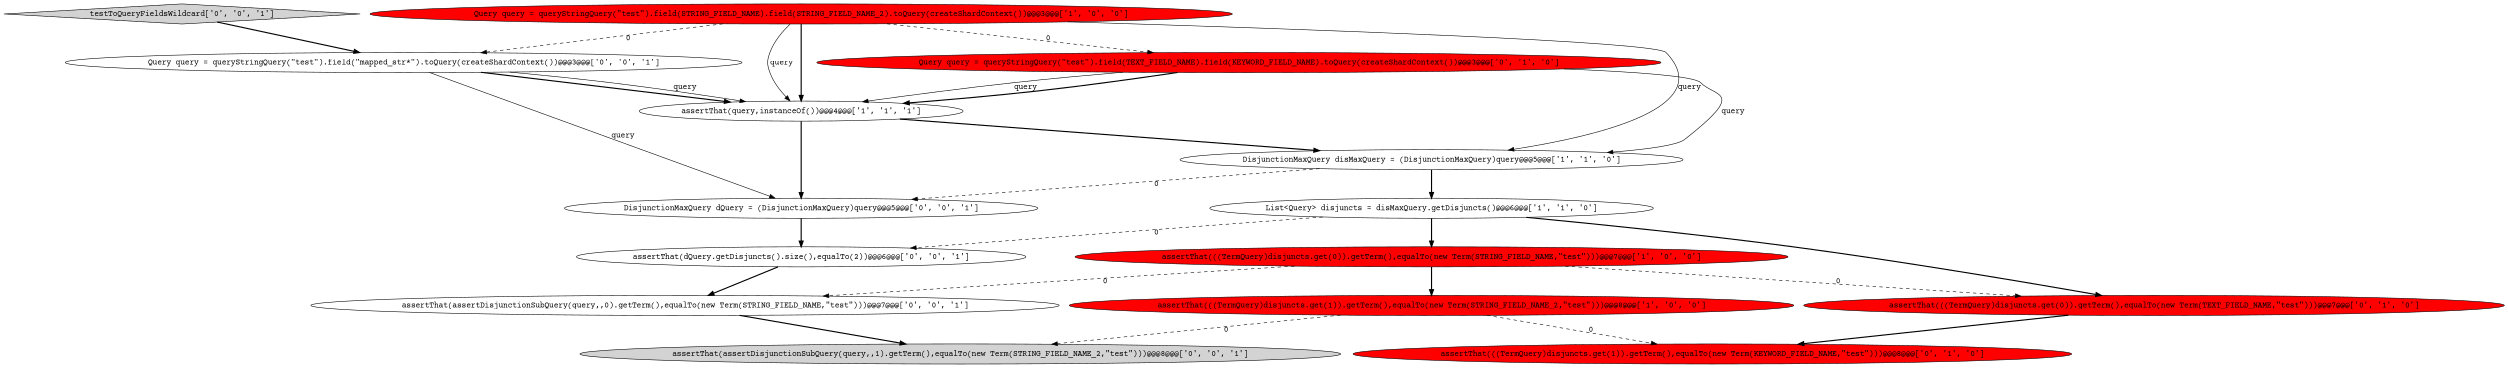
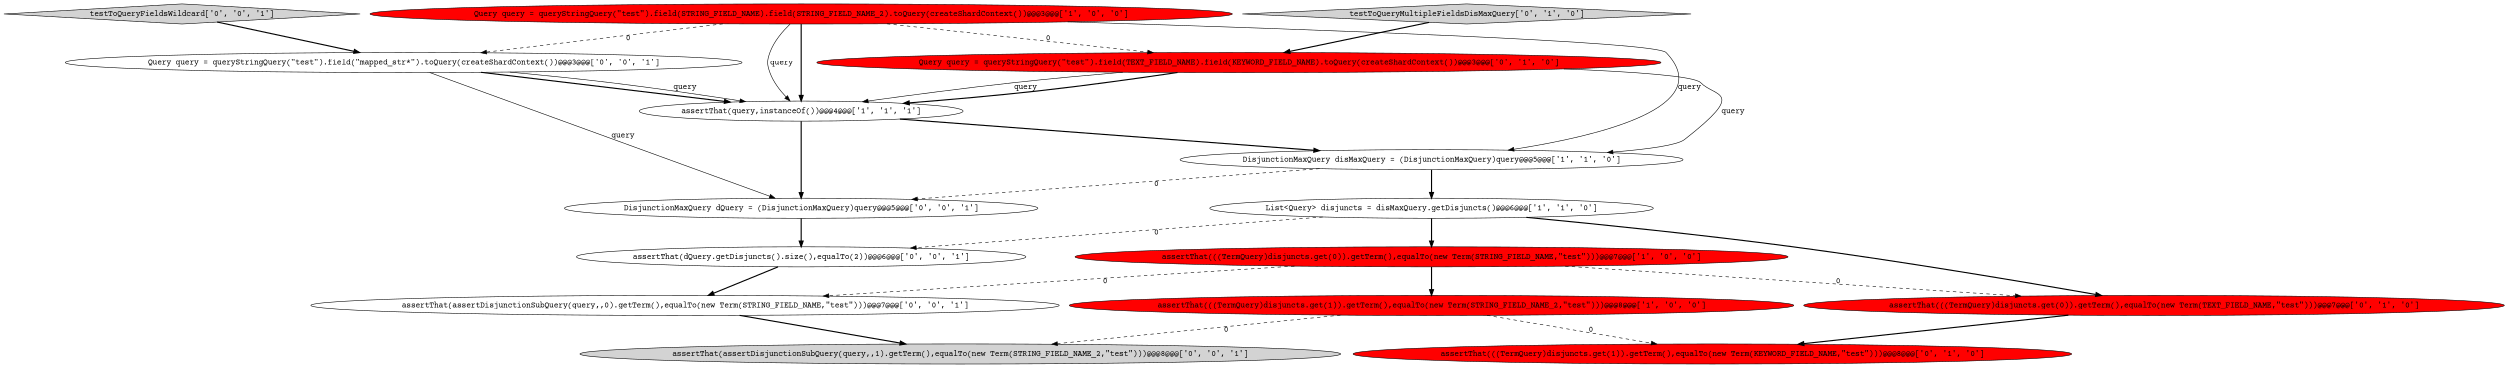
  digraph {
    fontname="Courier Prime"
    node [fillcolor=white fontname="Courier Prime" shape=ellipse style=filled]
    edge [fontname="Courier Prime" style=bold]
    n1 [fillcolor=red label="Query query = queryStringQuery(\"test\").field(STRING_FIELD_NAME).field(STRING_FIELD_NAME_2).toQuery(createShardContext())@@@3@@@['1', '0', '0']"]
    n2 [label="Query query = queryStringQuery(\"test\").field(\"mapped_str*\").toQuery(createShardContext())@@@3@@@['0', '0', '1']"]
    n3 [label="assertThat(query,instanceOf())@@@4@@@['1', '1', '1']"]
    n4 [label="DisjunctionMaxQuery disMaxQuery = (DisjunctionMaxQuery)query@@@5@@@['1', '1', '0']"]
    n5 [fillcolor=red label="Query query = queryStringQuery(\"test\").field(TEXT_FIELD_NAME).field(KEYWORD_FIELD_NAME).toQuery(createShardContext())@@@3@@@['0', '1', '0']"]
    n6 [fillcolor=lightgray label="testToQueryFieldsWildcard['0', '0', '1']" shape=diamond]
    n7 [label="DisjunctionMaxQuery dQuery = (DisjunctionMaxQuery)query@@@5@@@['0', '0', '1']"]
    n8 [label="List<Query> disjuncts = disMaxQuery.getDisjuncts()@@@6@@@['1', '1', '0']"]
    n9 [label="assertThat(assertDisjunctionSubQuery(query,,0).getTerm(),equalTo(new Term(STRING_FIELD_NAME,\"test\")))@@@7@@@['0', '0', '1']"]
    n10 [fillcolor=lightgray label="assertThat(assertDisjunctionSubQuery(query,,1).getTerm(),equalTo(new Term(STRING_FIELD_NAME_2,\"test\")))@@@8@@@['0', '0', '1']"]
    n11 [fillcolor=red label="assertThat(((TermQuery)disjuncts.get(0)).getTerm(),equalTo(new Term(TEXT_FIELD_NAME,\"test\")))@@@7@@@['0', '1', '0']"]
    n12 [fillcolor=red label="assertThat(((TermQuery)disjuncts.get(1)).getTerm(),equalTo(new Term(KEYWORD_FIELD_NAME,\"test\")))@@@8@@@['0', '1', '0']"]
    n13 [label="assertThat(dQuery.getDisjuncts().size(),equalTo(2))@@@6@@@['0', '0', '1']"]
    n14 [fillcolor=red label="assertThat(((TermQuery)disjuncts.get(0)).getTerm(),equalTo(new Term(STRING_FIELD_NAME,\"test\")))@@@7@@@['1', '0', '0']"]
    n15 [fillcolor=red label="assertThat(((TermQuery)disjuncts.get(1)).getTerm(),equalTo(new Term(STRING_FIELD_NAME_2,\"test\")))@@@8@@@['1', '0', '0']"]
+   n16 [fillcolor=lightgray label="testToQueryMultipleFieldsDisMaxQuery['0', '1', '0']" shape=diamond]
    n1 -> n2 [label=0 style=dashed]
    n1 -> n3 [label=query style=solid]
    n1 -> n3
    n1 -> n4 [label=query style=solid]
    n1 -> n5 [label=0 style=dashed]
    n2 -> n3
    n2 -> n3 [label=query style=solid]
    n2 -> n7 [label=query style=solid]
    n3 -> n4
    n3 -> n7
    n4 -> n7 [label=0 style=dashed]
    n4 -> n8
    n5 -> n3 [label=query style=solid]
    n5 -> n3
    n5 -> n4 [label=query style=solid]
    n6 -> n2
    n7 -> n13
    n8 -> n11
    n8 -> n13 [label=0 style=dashed]
    n8 -> n14
    n9 -> n10
    n11 -> n12
    n13 -> n9
    n14 -> n9 [label=0 style=dashed]
    n14 -> n11 [label=0 style=dashed]
    n14 -> n15
    n15 -> n10 [label=0 style=dashed]
    n15 -> n12 [label=0 style=dashed]
+   n16 -> n5
  }
